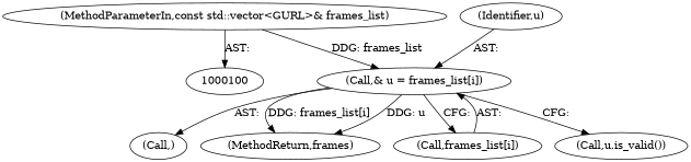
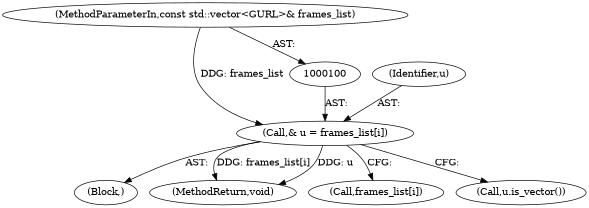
  digraph {
    n1 [label="(Call,& u = frames_list[i])"]
-   n2 [label="(Call,)"]
-   n3 [label="(MethodReturn,frames)"]
+   n2 [label="(Block,)"]
+   n3 [label="(MethodReturn,void)"]
    n4 [label="(Call,frames_list[i])"]
-   n5 [label="(Call,u.is_valid())"]
+   n5 [label="(Call,u.is_vector())"]
    n6 [label="(MethodParameterIn,const std::vector<GURL>& frames_list)"]
    1000100
    n8 [label="(Identifier,u)"]
    n1 -> n2 [label="AST: "]
    n1 -> n3 [label="DDG: frames_list[i]"]
    n1 -> n3 [label="DDG: u"]
    n1 -> n4 [label="CFG: "]
    n1 -> n5 [label="CFG: "]
-   n4 -> n1 [label="AST: "]
+   1000100 -> n1 [label="AST: "]
    n6 -> n1 [label="DDG: frames_list"]
    n6 -> 1000100 [label="AST: "]
    n8 -> n1 [label="AST: "]
  }
